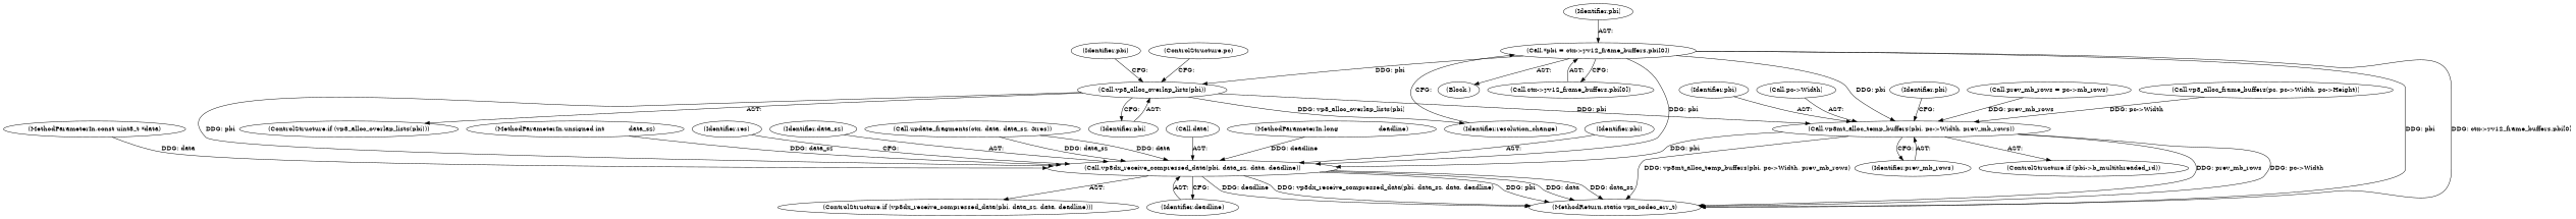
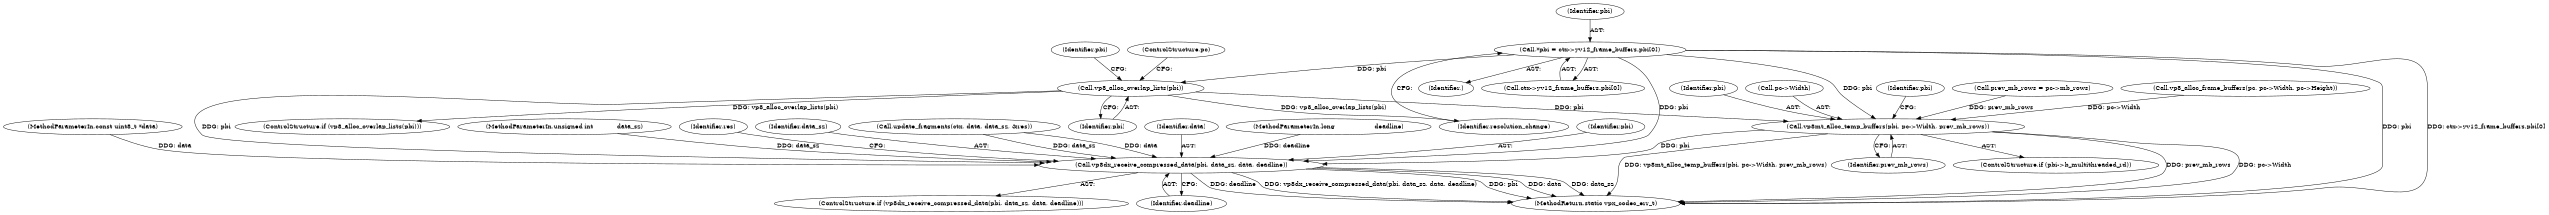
  digraph {
    n1 [label="(Call,*pbi = ctx->yv12_frame_buffers.pbi[0])"]
    n2 [label="(Call,vp8_alloc_overlap_lists(pbi))"]
    n3 [label="(Call,vp8mt_alloc_temp_buffers(pbi, pc->Width, prev_mb_rows))"]
    n4 [label="(Call,vp8dx_receive_compressed_data(pbi, data_sz, data, deadline))"]
-   n5 [label="(Block,)"]
+   n5 [label="(Identifier,)"]
    n6 [label="(Call,ctx->yv12_frame_buffers.pbi[0])"]
    n7 [label="(MethodReturn,static vpx_codec_err_t)"]
    n8 [label="(Identifier,pbi)"]
    n9 [label="(ControlStructure,if (vp8_alloc_overlap_lists(pbi)))"]
    n10 [label="(Identifier,resolution_change)"]
    n11 [label="(Identifier,prev_mb_rows)"]
    n12 [label="(ControlStructure,if (pbi->b_multithreaded_rd))"]
    n13 [label="(ControlStructure,if (vp8dx_receive_compressed_data(pbi, data_sz, data, deadline)))"]
    n14 [label="(Identifier,deadline)"]
    n15 [label="(Call,update_fragments(ctx, data, data_sz, &res))"]
    n16 [label="(Call,pc->Width)"]
    n17 [label="(Identifier,pbi)"]
-   n18 [label="(Call,data)"]
+   n18 [label="(Identifier,data)"]
    n19 [label="(MethodParameterIn,long                    deadline)"]
    n20 [label="(Identifier,pbi)"]
    n21 [label="(Call,prev_mb_rows = pc->mb_rows)"]
    n22 [label="(Identifier,pbi)"]
    n23 [label="(Call,vp8_alloc_frame_buffers(pc, pc->Width, pc->Height))"]
    n24 [label="(MethodParameterIn,const uint8_t *data)"]
    n25 [label="(Identifier,pbi)"]
    n26 [label="(MethodParameterIn,unsigned int            data_sz)"]
    n27 [label="(Identifier,res)"]
    n28 [label="(ControlStructure,pc)"]
    n29 [label="(Identifier,pbi)"]
    n30 [label="(Identifier,data_sz)"]
    n1 -> n2 [label="DDG: pbi"]
    n1 -> n3 [label="DDG: pbi"]
    n1 -> n4 [label="DDG: pbi"]
    n1 -> n5 [label="AST: "]
-   n1 -> n6 [label="CFG: "]
+   n1 -> n6 [label="AST: "]
    n1 -> n7 [label="DDG: pbi"]
    n1 -> n7 [label="DDG: ctx->yv12_frame_buffers.pbi[0]"]
    n2 -> n3 [label="DDG: pbi"]
    n2 -> n4 [label="DDG: pbi"]
    n2 -> n8 [label="CFG: "]
-   n2 -> n9 [label="AST: "]
+   n2 -> n9 [label="DDG: vp8_alloc_overlap_lists(pbi)"]
    n2 -> n10 [label="DDG: vp8_alloc_overlap_lists(pbi)"]
    n3 -> n4 [label="DDG: pbi"]
    n3 -> n7 [label="DDG: prev_mb_rows"]
    n3 -> n7 [label="DDG: pc->Width"]
    n3 -> n7 [label="DDG: vp8mt_alloc_temp_buffers(pbi, pc->Width, prev_mb_rows)"]
    n3 -> n11 [label="CFG: "]
    n3 -> n12 [label="AST: "]
    n4 -> n7 [label="DDG: pbi"]
    n4 -> n7 [label="DDG: data"]
    n4 -> n7 [label="DDG: data_sz"]
    n4 -> n7 [label="DDG: deadline"]
    n4 -> n7 [label="DDG: vp8dx_receive_compressed_data(pbi, data_sz, data, deadline)"]
    n4 -> n13 [label="AST: "]
    n4 -> n14 [label="CFG: "]
    n6 -> n1 [label="AST: "]
    n8 -> n2 [label="AST: "]
    n10 -> n1 [label="CFG: "]
    n11 -> n3 [label="AST: "]
    n14 -> n4 [label="AST: "]
    n15 -> n4 [label="DDG: data_sz"]
    n15 -> n4 [label="DDG: data"]
    n16 -> n3 [label="AST: "]
    n17 -> n3 [label="CFG: "]
    n18 -> n4 [label="AST: "]
    n19 -> n4 [label="DDG: deadline"]
    n20 -> n4 [label="AST: "]
    n21 -> n3 [label="DDG: prev_mb_rows"]
    n22 -> n2 [label="CFG: "]
    n23 -> n3 [label="DDG: pc->Width"]
    n24 -> n4 [label="DDG: data"]
    n25 -> n1 [label="AST: "]
    n26 -> n4 [label="DDG: data_sz"]
    n27 -> n4 [label="CFG: "]
    n28 -> n2 [label="CFG: "]
    n29 -> n3 [label="AST: "]
    n30 -> n4 [label="AST: "]
  }
